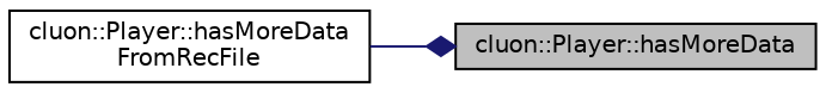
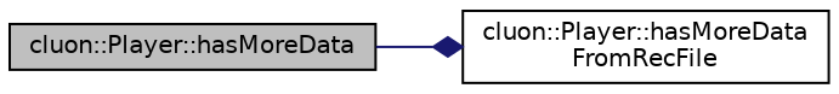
  digraph {
    rankdir=LR
    node [color=black fontname=Helvetica fontsize=10 shape=record style=filled]
    n1 [fillcolor=grey75 fontcolor=black height=0.2 label="cluon::Player::hasMoreData" width=0.4]
    n2 [fillcolor=white height=0.2 label="cluon::Player::hasMoreData\lFromRecFile" width=0.4]
-   n2 -> n1 [color=midnightblue fontname=Helvetica fontsize=10 labelfontname=Helvetica labelfontsize=10 style=solid arrowhead=diamond]
+   n1 -> n2 [color=midnightblue fontname=Helvetica fontsize=10 labelfontname=Helvetica labelfontsize=10 style=solid arrowhead=diamond]
  }
